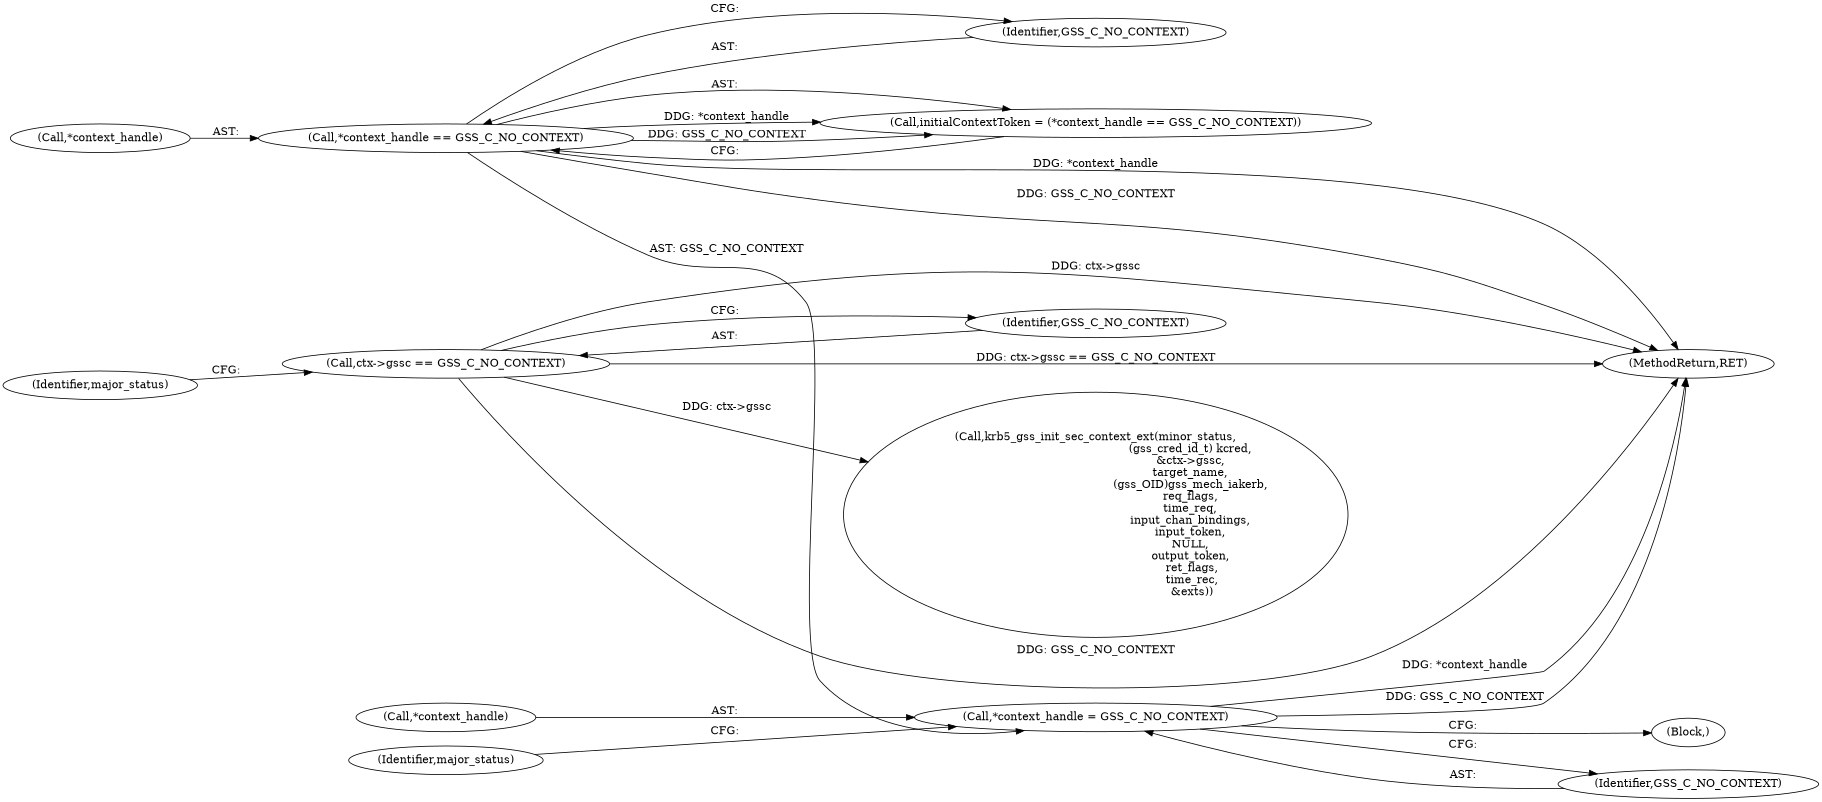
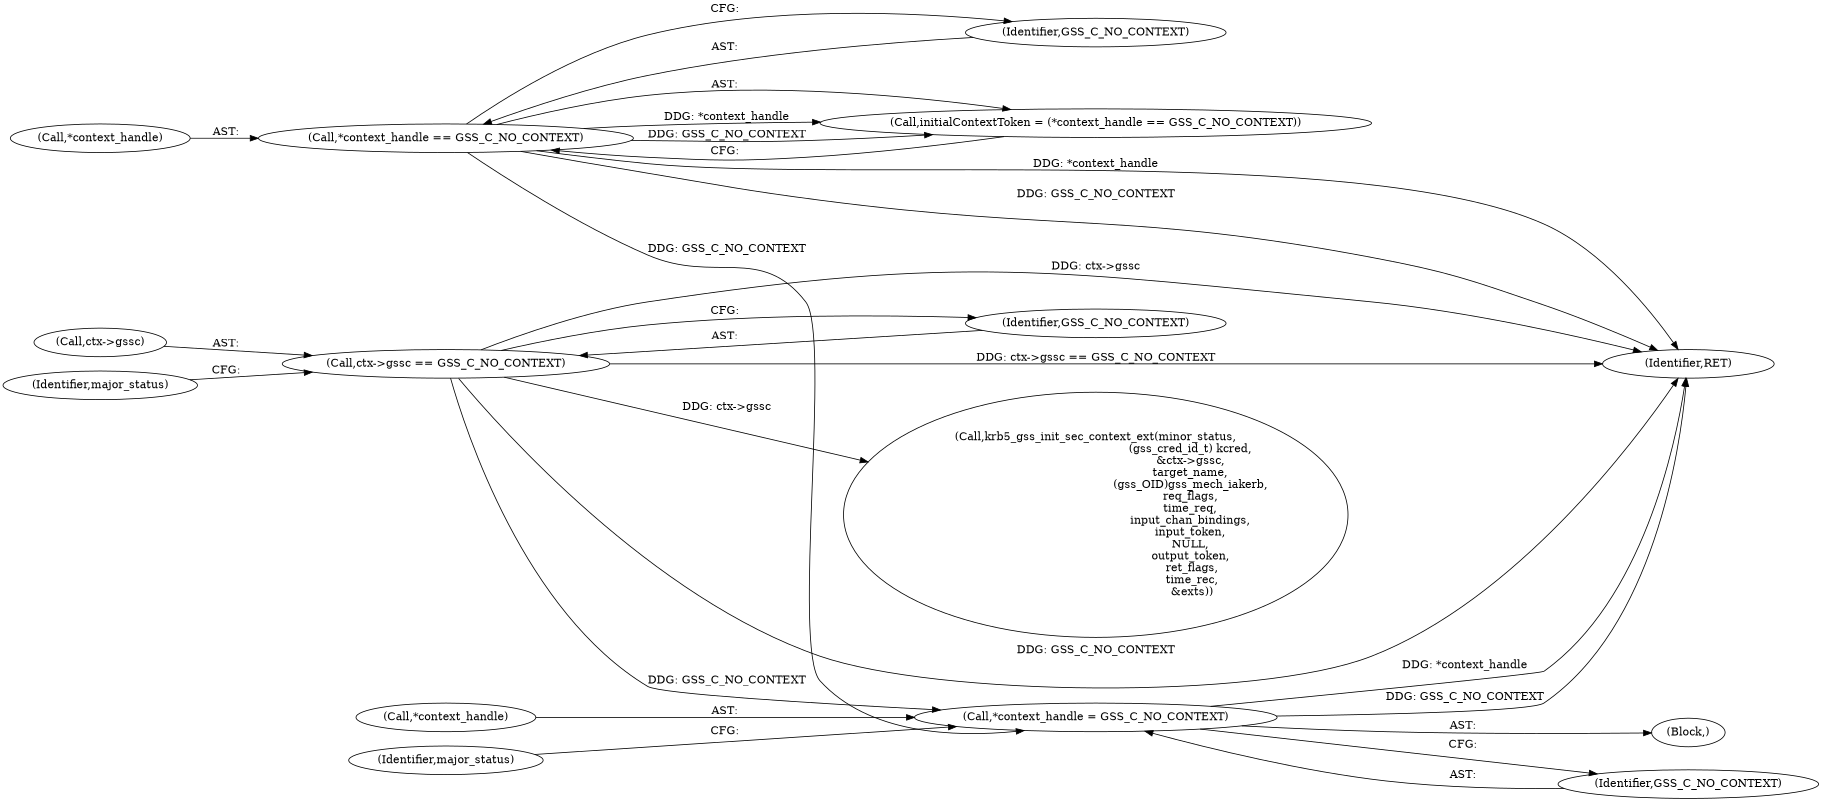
  digraph {
    rankdir=LR
    n1 [label="(Call,*context_handle = GSS_C_NO_CONTEXT)"]
    n2 [label="(Block,)"]
-   n3 [label="(MethodReturn,RET)"]
+   n3 [label="(Identifier,RET)"]
    n4 [label="(Identifier,GSS_C_NO_CONTEXT)"]
    n5 [label="(Call,*context_handle == GSS_C_NO_CONTEXT)"]
    n6 [label="(Identifier,GSS_C_NO_CONTEXT)"]
    n7 [label="(Call,initialContextToken = (*context_handle == GSS_C_NO_CONTEXT))"]
    n8 [label="(Call,ctx->gssc == GSS_C_NO_CONTEXT)"]
    n9 [label="(Identifier,GSS_C_NO_CONTEXT)"]
    n10 [label="(Call,krb5_gss_init_sec_context_ext(minor_status,\n                                                     (gss_cred_id_t) kcred,\n                                                     &ctx->gssc,\n                                                     target_name,\n                                                     (gss_OID)gss_mech_iakerb,\n                                                     req_flags,\n                                                     time_req,\n                                                     input_chan_bindings,\n                                                     input_token,\n                                                     NULL,\n                                                     output_token,\n                                                      ret_flags,\n                                                      time_rec,\n                                                      &exts))"]
    n11 [label="(Call,*context_handle)"]
    n12 [label="(Identifier,major_status)"]
    n13 [label="(Call,*context_handle)"]
    n14 [label="(Identifier,major_status)"]
-   n1 -> n2 [label="CFG: "]
+   n15 [label="(Call,ctx->gssc)"]
+   n1 -> n2 [label="AST: "]
    n1 -> n3 [label="DDG: *context_handle"]
    n1 -> n3 [label="DDG: GSS_C_NO_CONTEXT"]
    n1 -> n4 [label="CFG: "]
    n4 -> n1 [label="AST: "]
-   n5 -> n1 [label="AST: GSS_C_NO_CONTEXT"]
+   n5 -> n1 [label="DDG: GSS_C_NO_CONTEXT"]
    n5 -> n3 [label="DDG: *context_handle"]
    n5 -> n3 [label="DDG: GSS_C_NO_CONTEXT"]
    n5 -> n6 [label="CFG: "]
    n5 -> n7 [label="AST: "]
    n5 -> n7 [label="DDG: *context_handle"]
    n5 -> n7 [label="DDG: GSS_C_NO_CONTEXT"]
    n6 -> n5 [label="AST: "]
    n7 -> n5 [label="CFG: "]
+   n8 -> n1 [label="DDG: GSS_C_NO_CONTEXT"]
    n8 -> n3 [label="DDG: ctx->gssc == GSS_C_NO_CONTEXT"]
    n8 -> n3 [label="DDG: GSS_C_NO_CONTEXT"]
    n8 -> n3 [label="DDG: ctx->gssc"]
    n8 -> n9 [label="CFG: "]
    n8 -> n10 [label="DDG: ctx->gssc"]
    n9 -> n8 [label="AST: "]
    n11 -> n1 [label="AST: "]
    n12 -> n8 [label="CFG: "]
    n13 -> n5 [label="AST: "]
    n14 -> n1 [label="CFG: "]
+   n15 -> n8 [label="AST: "]
  }
